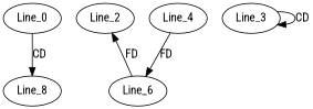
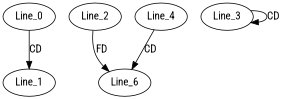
  digraph {
    fontname="Roboto Condensed"
    node [fontname="Roboto Condensed"]
    edge [fontname="Roboto Condensed"]
    Line_0
-   Line_1 [label=Line_8]
+   Line_1
    Line_2
    Line_6
    Line_3
    Line_4
    Line_0 -> Line_1 [label=CD]
-   Line_6 -> Line_2 [label=FD]
+   Line_2 -> Line_6 [label=FD]
    Line_3 -> Line_3 [label=CD]
-   Line_4 -> Line_6 [label=FD]
+   Line_4 -> Line_6 [label=CD]
  }
